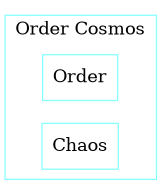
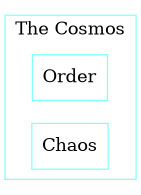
  digraph {
    bgcolor=white
    color=black
    fontcolor=black
    gradientangle=0
    rankdir=LR
    style=filled
    node [color="#88ffff" fillcolor=white fontcolor=black gradientangle=270.05 penwidth=1 rankdir=TB shape=box style=filled]
    n1 [label=Order]
    n2 [label=Chaos]
    subgraph cluster_1 {
      color="#88ffff"
      fillcolor=white
      gradientangle=270.05
-     label="Order Cosmos"
+     label="The Cosmos"
      penwidth=1
      shape=box
      n1
      n2
    }
  }
